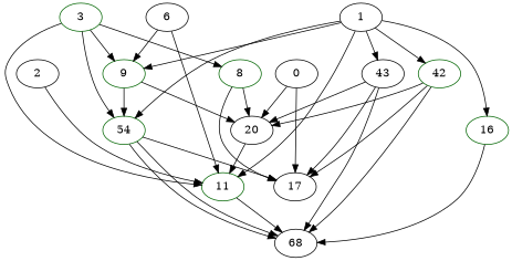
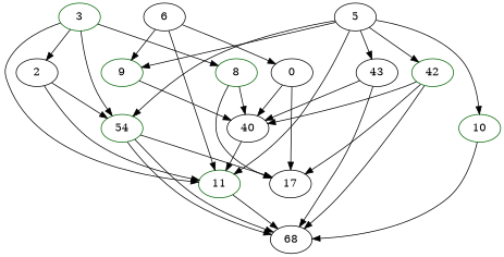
  digraph {
    node [alpha=0.12 color=black]
-   1 [alpha=0.08 expect_size=42482688]
+   1 [alpha=0.08 expect_size=42482688 label=5]
    9 [color=darkgreen expect_size=31638528]
-   10 [alpha=0.19 color=darkgreen expect_size=31028224 label=16]
+   10 [alpha=0.19 color=darkgreen expect_size=31028224]
    11 [alpha=0.07 color=darkgreen expect_size=51214336]
    n5 [alpha=0.11 color=darkgreen expect_size=23488512 label=42]
    n6 [alpha=0.09 expect_size=38684672 label=43]
    n7 [color=darkgreen expect_size=16195584 label=54]
-   20 [alpha=0.02 expect_size=30181376]
+   20 [alpha=0.02 expect_size=30181376 label=40]
    n9 [alpha=0.16 expect_size=49657856 label=68]
    17 [alpha=0.05 expect_size=18718720]
    2 [alpha=0.06 expect_size=37822464]
    8 [alpha=0.20 color=darkgreen expect_size=17684480]
    3 [alpha=0.10 color=darkgreen expect_size=21452800]
    n14 [alpha=0.13 expect_size=27398144 label=0]
    6 [alpha=0.07 expect_size=46282752]
    1 -> 9
    1 -> 10
    1 -> 11
    1 -> n5
    1 -> n6
    1 -> n7
    9 -> 20
    10 -> n9
    11 -> n9
    n5 -> 20
    n5 -> n9
    n5 -> 17
    n6 -> 20
    n6 -> n9
-   n6 -> 17
    n7 -> n9
    n7 -> n9
    n7 -> 17
    20 -> 11
    2 -> 11
-   9 -> n7
+   2 -> n7
    8 -> 20
    8 -> 17
-   3 -> 9
+   3 -> 2
    3 -> 11
    3 -> n7
    3 -> 8
    n14 -> 20
    n14 -> 17
    6 -> 9
    6 -> 11
+   6 -> n14
  }
